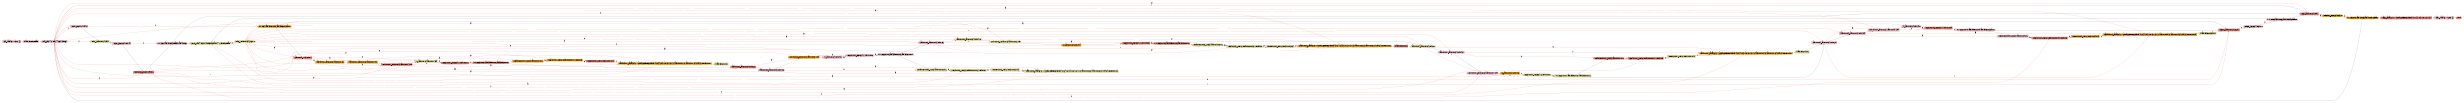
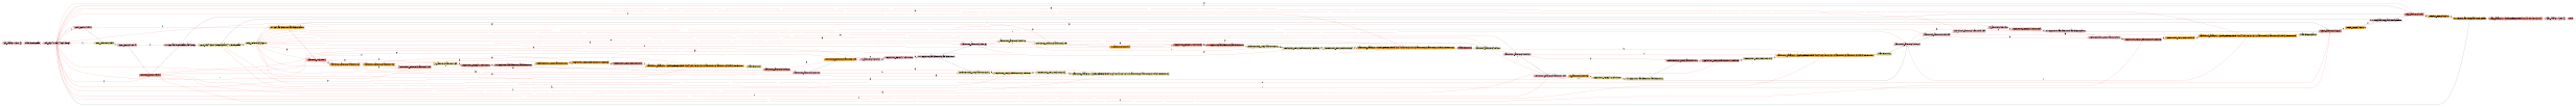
  digraph {
    rankdir=LR
    node [fillcolor=lightpink shape=folder style=filled]
    edge [arrowhead=normal color=red]
    n1 [label="  %call = tail call i32 (...) @clrscr() #3"]
    n2 [label="  br label %for.cond1.preheader"]
    n3 [label="  %i.099 = phi i64 [ 10, %entry ], [ %inc34, %for.inc33 ]" shape=cylinder]
    n4 [label="  %cmp19 = icmp ult i64 %i.099, 13"]
    n5 [fillcolor=khaki label="  %mul21 = mul nuw nsw i64 %i.099, 9" shape=cylinder]
    n6 [fillcolor=salmon label="  %rem.rhs.trunc = trunc i64 %i.099 to i16"]
    n7 [fillcolor=salmon label="  %mul11.us.us.us.1 = mul nuw nsw i64 %add7.us.us.us.1, %i.099" shape=cylinder]
    n8 [fillcolor=salmon label="  %inc34 = add nuw nsw i64 %i.099, 1"]
    n9 [fillcolor=orange label="  %call29.us.us.us.1 = tail call i32 (i8*, ...) @printf(i8* getelementptr inbounds ([18 x i8], [18 x i8]* @.str, i64 0, i64 0), i64 %add10.us.us.us.1, i64 %add7.us.us.us.1, i64 %i.099, i64 %rem.zext.us.us.us.1)" shape=cylinder]
    n10 [fillcolor=orange label="  %mul11.us.us.us.3 = mul nuw nsw i64 %add7.us.us.us.3, %i.099" shape=cylinder]
    n11 [fillcolor=khaki label="  %call29.us.us.us.3 = tail call i32 (i8*, ...) @printf(i8* getelementptr inbounds ([18 x i8], [18 x i8]* @.str, i64 0, i64 0), i64 %add10.us.us.us.3, i64 %add7.us.us.us.3, i64 %i.099, i64 %rem.zext.us.us.us.3)"]
    n12 [fillcolor=khaki label="  %mul11.us.us.us.5 = mul nuw nsw i64 %add7.us.us.us.5, %i.099" shape=cylinder]
    n13 [fillcolor=orange label="  %call29.us.us.us.5 = tail call i32 (i8*, ...) @printf(i8* getelementptr inbounds ([18 x i8], [18 x i8]* @.str, i64 0, i64 0), i64 %add10.us.us.us.5, i64 %add7.us.us.us.5, i64 %i.099, i64 %rem.zext.us.us.us.5)" shape=cylinder]
    n14 [label="  %mul11.us.us.us.7 = mul nuw nsw i64 %add7.us.us.us.7, %i.099" shape=cylinder]
    n15 [fillcolor=orange label="  %call29.us.us.us.7 = tail call i32 (i8*, ...) @printf(i8* getelementptr inbounds ([18 x i8], [18 x i8]* @.str, i64 0, i64 0), i64 %add10.us.us.us.7, i64 %add7.us.us.us.7, i64 %i.099, i64 %rem.zext.us.us.us.7)" shape=cylinder]
    n16 [label="  %mul11.us.us.us.9 = mul nuw nsw i64 %add7.us.us.us.9, %i.099"]
    n17 [fillcolor=orange label="  %call29.us.us.us.9 = tail call i32 (i8*, ...) @printf(i8* getelementptr inbounds ([18 x i8], [18 x i8]* @.str, i64 0, i64 0), i64 %add10.us.us.us.9, i64 %add7.us.us.us.9, i64 %i.099, i64 %rem.zext.us.us.us.9)"]
    n18 [fillcolor=orange label="  br i1 %cmp19, label %for.inc.us.us.us, label %for.inc30.us-lcssa.us.us" shape=cylinder]
    n19 [label="  %cmp22 = icmp ugt i64 %mul21, 99"]
    n20 [label="  br i1 %cmp22, label %for.cond4.preheader.us, label %for.inc33" shape=cylinder]
    n21 [fillcolor=orange label="  %rem64.us.us.us.1 = urem i16 %rem.lhs.trunc.us.us.us.1, %rem.rhs.trunc"]
    n22 [fillcolor=khaki label="  %rem64.us.us.us.3 = urem i16 %rem.lhs.trunc.us.us.us.3, %rem.rhs.trunc"]
    n23 [fillcolor=khaki label="  %rem64.us.us.us.5 = urem i16 %rem.lhs.trunc.us.us.us.5, %rem.rhs.trunc"]
    n24 [fillcolor=salmon label="  %rem64.us.us.us.7 = urem i16 %rem.lhs.trunc.us.us.us.7, %rem.rhs.trunc"]
    n25 [fillcolor=salmon label="  %rem64.us.us.us.9 = urem i16 %rem.lhs.trunc.us.us.us.9, %rem.rhs.trunc"]
    n26 [fillcolor=khaki label="  %0 = add nuw nsw i64 %add.us.us.us.1, 9699"]
    n27 [fillcolor=salmon label="  %cmp13.us.us.us.1 = icmp eq i64 %0, %mul11.us.us.us.1" shape=cylinder]
    n28 [fillcolor=orange label="  %exitcond103 = icmp eq i64 %inc34, 100" shape=cylinder]
    n29 [fillcolor=khaki label="  br label %for.inc.us.us.us.2"]
    n30 [label="  %1 = add nuw nsw i64 %mul.us, 9702"]
    n31 [label="  %cmp13.us.us.us.3 = icmp eq i64 %1, %mul11.us.us.us.3" shape=cylinder]
    n32 [fillcolor=orange label="  %2 = add nuw nsw i64 %mul.us, 9704"]
    n33 [fillcolor=salmon label="  %cmp13.us.us.us.5 = icmp eq i64 %2, %mul11.us.us.us.5"]
    n34 [fillcolor=salmon label="  br label %for.inc.us.us.us.6"]
    n35 [fillcolor=orange label="  %3 = add nuw nsw i64 %mul.us, 9706"]
    n36 [fillcolor=khaki label="  %cmp13.us.us.us.7 = icmp eq i64 %3, %mul11.us.us.us.7" shape=cylinder]
    n37 [fillcolor=khaki label="  br label %for.inc.us.us.us.8"]
    n38 [label="  %4 = add nuw nsw i64 %mul.us, 9708" shape=cylinder]
    n39 [fillcolor=salmon label="  %cmp13.us.us.us.9 = icmp eq i64 %4, %mul11.us.us.us.9"]
    n40 [fillcolor=khaki label="  br label %for.inc30.us-lcssa.us.us"]
    n41 [fillcolor=salmon label="  %inc31.us = add nuw nsw i64 %j.066.us, 1"]
    n42 [fillcolor=salmon label="  %add.us.us.us.1 = or i64 %mul.us, 1"]
    n43 [fillcolor=khaki label="  %j.066.us = phi i64 [ %inc31.us, %for.inc30.us-lcssa.us.us ], [ 0, %for.cond1.preheader ]" shape=cylinder]
    n44 [fillcolor=salmon label="  %rem.zext.us.us.us.1 = zext i16 %rem64.us.us.us.1 to i64"]
    n45 [fillcolor=khaki label="  %rem.zext.us.us.us.3 = zext i16 %rem64.us.us.us.3 to i64"]
    n46 [fillcolor=khaki label="  %rem.zext.us.us.us.5 = zext i16 %rem64.us.us.us.5 to i64"]
    n47 [fillcolor=khaki label="  %rem.zext.us.us.us.7 = zext i16 %rem64.us.us.us.7 to i64"]
    n48 [fillcolor=orange label="  %rem.zext.us.us.us.9 = zext i16 %rem64.us.us.us.9 to i64"]
    n49 [fillcolor=khaki label="  %mul.us = mul nuw nsw i64 %j.066.us, 10" shape=cylinder]
    n50 [fillcolor=salmon label="  %add7.us.us.us.3 = add nuw nsw i64 %mul.us, 803" shape=cylinder]
    n51 [label="  %add10.us.us.us.3 = add nuw nsw i64 %mul.us, 9703" shape=cylinder]
    n52 [label="  %add7.us.us.us.5 = add nuw nsw i64 %mul.us, 805"]
    n53 [fillcolor=khaki label="  %add10.us.us.us.5 = add nuw nsw i64 %mul.us, 9705" shape=cylinder]
    n54 [fillcolor=khaki label="  %add7.us.us.us.7 = add nuw nsw i64 %mul.us, 807" shape=cylinder]
    n55 [label="  %add10.us.us.us.7 = add nuw nsw i64 %mul.us, 9707"]
    n56 [label="  %add7.us.us.us.9 = add nuw nsw i64 %mul.us, 809"]
    n57 [label="  %add10.us.us.us.9 = add nuw nsw i64 %mul.us, 9709"]
-   n58 [label="  %exitcond = icmp eq i64 %inc31.us, 10" shape=cylinder]
+   n58 [fillcolor=orange label="  %exitcond = icmp eq i64 %inc31.us, 10" shape=cylinder]
    n59 [fillcolor=orange label="  %add7.us.us.us.1 = add nuw nsw i64 %add.us.us.us.1, 800"]
    n60 [fillcolor=orange label="  %add10.us.us.us.1 = add nuw nsw i64 %add.us.us.us.1, 9700"]
    n61 [fillcolor=khaki label="  %rem.lhs.trunc.us.us.us.3 = trunc i64 %add10.us.us.us.3 to i16"]
    n62 [fillcolor=khaki label="  %rem.lhs.trunc.us.us.us.5 = trunc i64 %add10.us.us.us.5 to i16" shape=cylinder]
    n63 [fillcolor=salmon label="  %rem.lhs.trunc.us.us.us.7 = trunc i64 %add10.us.us.us.7 to i16" shape=cylinder]
    n64 [label="  %rem.lhs.trunc.us.us.us.9 = trunc i64 %add10.us.us.us.9 to i16"]
    n65 [label="  br i1 %exitcond, label %for.inc33, label %for.cond4.preheader.us" shape=cylinder]
    n66 [fillcolor=orange label="  %rem.lhs.trunc.us.us.us.1 = trunc i64 %add10.us.us.us.1 to i16"]
    n67 [fillcolor=salmon label="  br i1 %cmp13.us.us.us.1, label %if.then.us.us.us.1, label %for.inc.us.us.us.2" shape=cylinder]
    n68 [fillcolor=orange label="  br i1 %exitcond103, label %for.end35, label %for.cond1.preheader" shape=cylinder]
    n69 [fillcolor=salmon label="  %call36 = tail call i32 (i8*, ...) @printf(i8* getelementptr inbounds ([27 x i8], [27 x i8]* @.str.1, i64 0, i64 0))"]
    n70 [label="  %call37 = tail call i32 (...) @getch() #3"]
    n71 [fillcolor=salmon label="  ret void" shape=cylinder]
    n72 [label="  br i1 %cmp13.us.us.us.3, label %if.then.us.us.us.3, label %for.inc.us.us.us.4" shape=cylinder]
    n73 [fillcolor=salmon label="  br i1 %cmp13.us.us.us.5, label %if.then.us.us.us.5, label %for.inc.us.us.us.6" shape=cylinder]
    n74 [fillcolor=khaki label="  br i1 %cmp13.us.us.us.7, label %if.then.us.us.us.7, label %for.inc.us.us.us.8"]
    n75 [label="  br i1 %cmp13.us.us.us.9, label %if.then.us.us.us.9, label %for.inc30.us-lcssa.us.us" shape=cylinder]
    n1 -> n2 [arrowhead=onormal color=""]
    n2 -> n3 [arrowhead=onormal color=""]
    n3 -> n4 [arrowhead=onormal color=""]
    n3 -> n4 [label=2]
    n3 -> n5 [arrowhead=diamond label=3]
    n3 -> n6 [label=5]
    n3 -> n7 [arrowhead=onormal label=17]
    n3 -> n8 [arrowhead=diamond label=22]
    n3 -> n9 [arrowhead=onormal label=31]
    n3 -> n10 [arrowhead=diamond label=36]
    n3 -> n11 [label=47]
    n3 -> n12 [label=52]
    n3 -> n13 [label=63]
    n3 -> n14 [label=68]
    n3 -> n15 [label=79]
    n3 -> n16 [label=84]
    n3 -> n17 [label=95]
    n4 -> n5 [arrowhead=onormal color=""]
    n4 -> n18 [arrowhead=diamond label=9]
    n5 -> n19 [arrowhead=onormal color=""]
    n5 -> n19 [arrowhead=onormal label=4]
    n6 -> n20 [arrowhead=onormal color=""]
    n6 -> n21 [label=27]
    n6 -> n22 [arrowhead=diamond label=43]
    n6 -> n23 [label=59]
    n6 -> n24 [arrowhead=onormal label=75]
    n6 -> n25 [label=91]
    n7 -> n26 [color=""]
    n7 -> n27 [arrowhead=onormal label=20]
    n8 -> n3 [arrowhead=diamond color=black label=1]
    n8 -> n28 [arrowhead=diamond color=""]
    n8 -> n28 [arrowhead=onormal label=23]
    n9 -> n29 [color=""]
    n10 -> n30 [arrowhead=diamond color=""]
    n10 -> n31 [label=31]
    n12 -> n32 [arrowhead=onormal color=""]
    n12 -> n33 [arrowhead=onormal label=55]
    n13 -> n34 [arrowhead=onormal color=""]
    n14 -> n35 [color=""]
    n14 -> n36 [label=71]
    n15 -> n37 [color=""]
    n16 -> n38 [color=""]
    n16 -> n39 [label=87]
    n17 -> n40 [arrowhead=onormal color=""]
    n18 -> n41 [arrowhead=onormal color=""]
    n18 -> n42 [color=""]
    n19 -> n6 [color=""]
    n19 -> n20 [label=6]
    n20 -> n8 [color=""]
    n20 -> n43 [arrowhead=onormal color=""]
    n21 -> n44 [arrowhead=diamond color=""]
    n21 -> n44 [arrowhead=onormal label=28]
    n22 -> n45 [arrowhead=diamond color=""]
    n22 -> n45 [arrowhead=onormal label=44]
    n23 -> n46 [arrowhead=diamond color=""]
    n23 -> n46 [arrowhead=onormal label=60]
    n24 -> n47 [arrowhead=onormal color=""]
    n24 -> n47 [label=76]
    n25 -> n48 [arrowhead=onormal color=""]
    n25 -> n48 [label=92]
    n26 -> n27 [color=""]
    n26 -> n27 [label=19]
    n27 -> n67 [arrowhead=onormal color=""]
    n27 -> n67 [arrowhead=onormal label=21]
    n28 -> n68 [arrowhead=onormal color=""]
    n28 -> n68 [arrowhead=diamond label=24]
    n29 -> n50 [arrowhead=diamond color=""]
    n30 -> n31 [arrowhead=diamond color=""]
    n30 -> n31 [arrowhead=onormal label=38]
    n31 -> n72 [color=""]
    n31 -> n72 [arrowhead=diamond label=40]
    n32 -> n33 [color=""]
    n32 -> n33 [arrowhead=diamond label=54]
    n33 -> n73 [color=""]
    n33 -> n73 [label=56]
    n34 -> n54 [arrowhead=onormal color=""]
    n35 -> n36 [arrowhead=onormal color=""]
    n35 -> n36 [arrowhead=onormal label=70]
    n36 -> n74 [arrowhead=onormal color=""]
    n36 -> n74 [label=72]
    n37 -> n56 [arrowhead=diamond color=""]
    n38 -> n39 [arrowhead=onormal color=""]
    n38 -> n39 [label=86]
    n39 -> n75 [color=""]
    n39 -> n75 [arrowhead=onormal label=88]
    n40 -> n41 [arrowhead=onormal color=""]
    n41 -> n43 [arrowhead=onormal label=7]
    n41 -> n58 [color=""]
    n41 -> n58 [arrowhead=diamond label=11]
    n42 -> n26 [label=18]
    n42 -> n59 [color=""]
    n42 -> n59 [label=14]
    n42 -> n60 [arrowhead=diamond label=15]
    n43 -> n41 [arrowhead=diamond label=10]
    n43 -> n49 [arrowhead=onormal color=""]
    n43 -> n49 [arrowhead=diamond label=8]
    n44 -> n9 [color=""]
    n44 -> n9 [arrowhead=onormal label=32]
    n45 -> n11 [color=""]
    n45 -> n11 [arrowhead=onormal label=48]
    n46 -> n13 [arrowhead=diamond color=""]
    n46 -> n13 [arrowhead=diamond label=64]
    n47 -> n15 [arrowhead=onormal color=""]
    n47 -> n15 [arrowhead=onormal label=80]
    n48 -> n17 [arrowhead=diamond color=""]
    n48 -> n17 [arrowhead=diamond label=96]
    n49 -> n18 [arrowhead=onormal color=""]
    n49 -> n30 [label=37]
    n49 -> n32 [arrowhead=diamond label=53]
    n49 -> n35 [arrowhead=onormal label=69]
    n49 -> n38 [label=85]
    n49 -> n42 [label=13]
    n49 -> n50 [arrowhead=onormal label=33]
    n49 -> n51 [arrowhead=onormal label=34]
    n49 -> n52 [arrowhead=diamond label=49]
    n49 -> n53 [label=50]
    n49 -> n54 [arrowhead=onormal label=65]
    n49 -> n55 [arrowhead=diamond label=66]
    n49 -> n56 [arrowhead=diamond label=81]
    n49 -> n57 [arrowhead=diamond label=82]
    n50 -> n10 [arrowhead=diamond label=35]
    n50 -> n11 [arrowhead=onormal label=46]
    n50 -> n51 [arrowhead=onormal color=""]
    n51 -> n10 [arrowhead=onormal color=""]
    n51 -> n11 [arrowhead=onormal label=45]
    n51 -> n61 [label=41]
    n52 -> n12 [arrowhead=onormal label=51]
    n52 -> n13 [arrowhead=onormal label=62]
    n52 -> n53 [arrowhead=diamond color=""]
    n53 -> n12 [color=""]
    n53 -> n13 [arrowhead=diamond label=61]
    n53 -> n62 [label=57]
    n54 -> n14 [arrowhead=onormal label=67]
    n54 -> n15 [label=78]
    n54 -> n55 [arrowhead=onormal color=""]
    n55 -> n14 [arrowhead=diamond color=""]
    n55 -> n15 [label=77]
    n55 -> n63 [label=73]
    n56 -> n16 [label=83]
    n56 -> n17 [arrowhead=onormal label=94]
    n56 -> n57 [color=""]
    n57 -> n16 [arrowhead=diamond color=""]
    n57 -> n17 [arrowhead=diamond label=93]
    n57 -> n64 [label=89]
    n58 -> n65 [arrowhead=onormal color=""]
    n58 -> n65 [label=12]
    n59 -> n7 [label=16]
    n59 -> n9 [arrowhead=diamond label=30]
    n59 -> n60 [arrowhead=onormal color=""]
    n60 -> n7 [arrowhead=diamond color=""]
    n60 -> n9 [arrowhead=diamond label=29]
    n60 -> n66 [label=25]
    n61 -> n22 [arrowhead=diamond color=""]
    n61 -> n22 [label=42]
    n62 -> n23 [color=""]
    n62 -> n23 [label=58]
    n63 -> n24 [arrowhead=onormal color=""]
    n63 -> n24 [label=74]
    n64 -> n25 [arrowhead=diamond color=""]
    n64 -> n25 [arrowhead=onormal label=90]
    n65 -> n8 [arrowhead=onormal color=""]
    n65 -> n43 [color=""]
    n66 -> n21 [arrowhead=diamond color=""]
    n66 -> n21 [arrowhead=diamond label=26]
    n67 -> n50 [arrowhead=diamond color=""]
    n67 -> n66 [arrowhead=diamond color=""]
    n68 -> n3 [arrowhead=onormal color=""]
    n68 -> n69 [arrowhead=diamond color=""]
    n69 -> n70 [arrowhead=diamond color=""]
    n70 -> n71 [arrowhead=onormal color=""]
    n72 -> n52 [color=""]
    n72 -> n61 [arrowhead=onormal color=""]
    n73 -> n54 [arrowhead=diamond color=""]
    n73 -> n62 [color=""]
    n74 -> n56 [color=""]
    n74 -> n63 [arrowhead=onormal color=""]
    n75 -> n41 [arrowhead=diamond color=""]
    n75 -> n64 [arrowhead=diamond color=""]
  }
